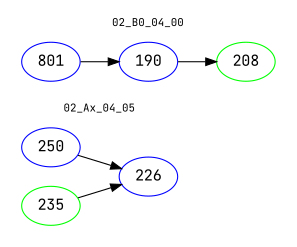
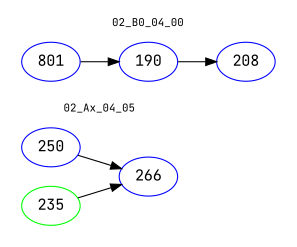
  digraph {
    fontname="JetBrains Mono"
    rankdir=LR
    node [color=blue fontname="JetBrains Mono"]
    edge [color=black fontname="JetBrains Mono"]
    n1 [label=250]
-   n2 [label=226]
+   n2 [label=266]
    n3 [color=green label=235]
    n4 [label=801]
    n5 [label=190]
-   n6 [color=green label=208]
+   n6 [label=208]
    subgraph cluster_1 {
      color=white
      fontsize=10
      label="02_Ax_04_05"
      n1
      n2
      n3
    }
    subgraph cluster_2 {
      color=white
      fontsize=10
      label="02_B0_04_00"
      n4
      n5
      n6
    }
    n1 -> n2
    n3 -> n2
    n4 -> n5
    n5 -> n6
  }
